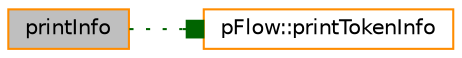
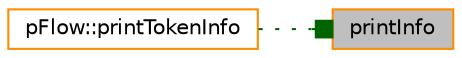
  digraph {
    rankdir=LR
    node [color=darkorange fontname=Helvetica fontsize=10 shape=record style=filled]
    n1 [fillcolor=grey75 fontcolor=black height=0.2 label=printInfo width=0.4]
    n2 [fillcolor=white height=0.2 label="pFlow::printTokenInfo" width=0.4]
-   n1 -> n2 [color=darkgreen fontname=Helvetica fontsize=10 labelfontname=Helvetica labelfontsize=10 style=dotted arrowhead=box]
+   n2 -> n1 [color=darkgreen fontname=Helvetica fontsize=10 labelfontname=Helvetica labelfontsize=10 style=dotted arrowhead=box]
  }
